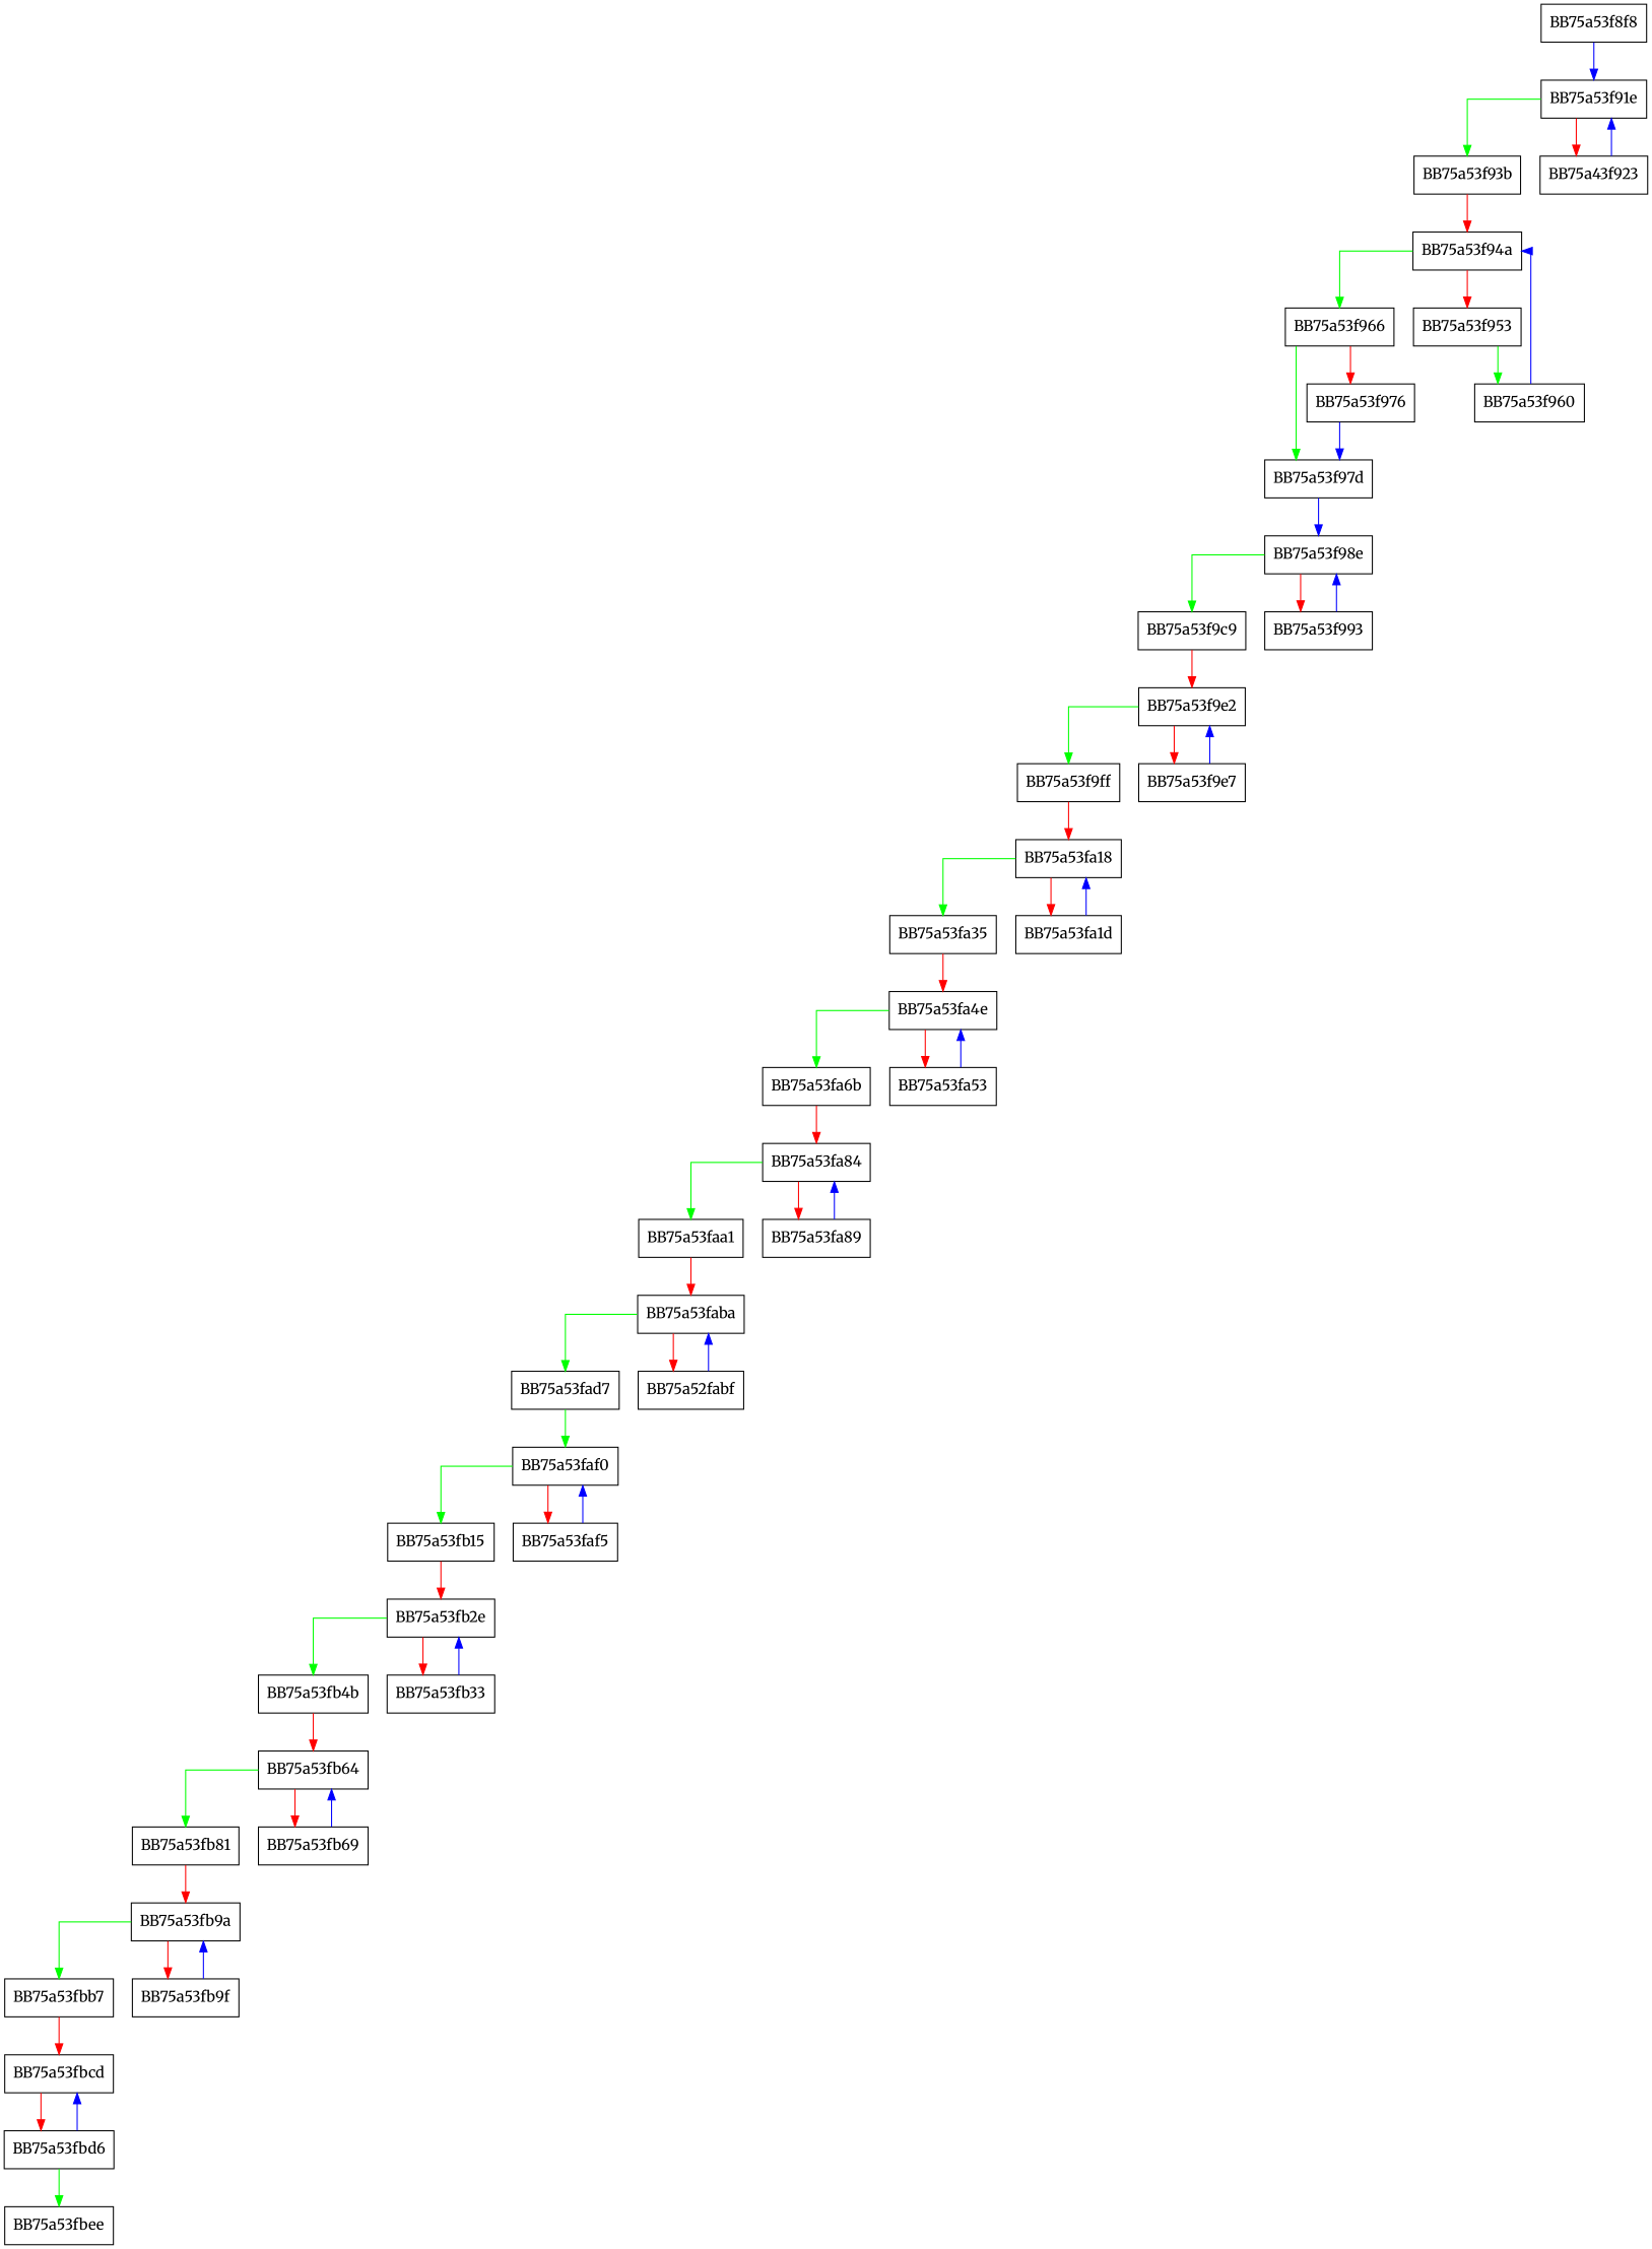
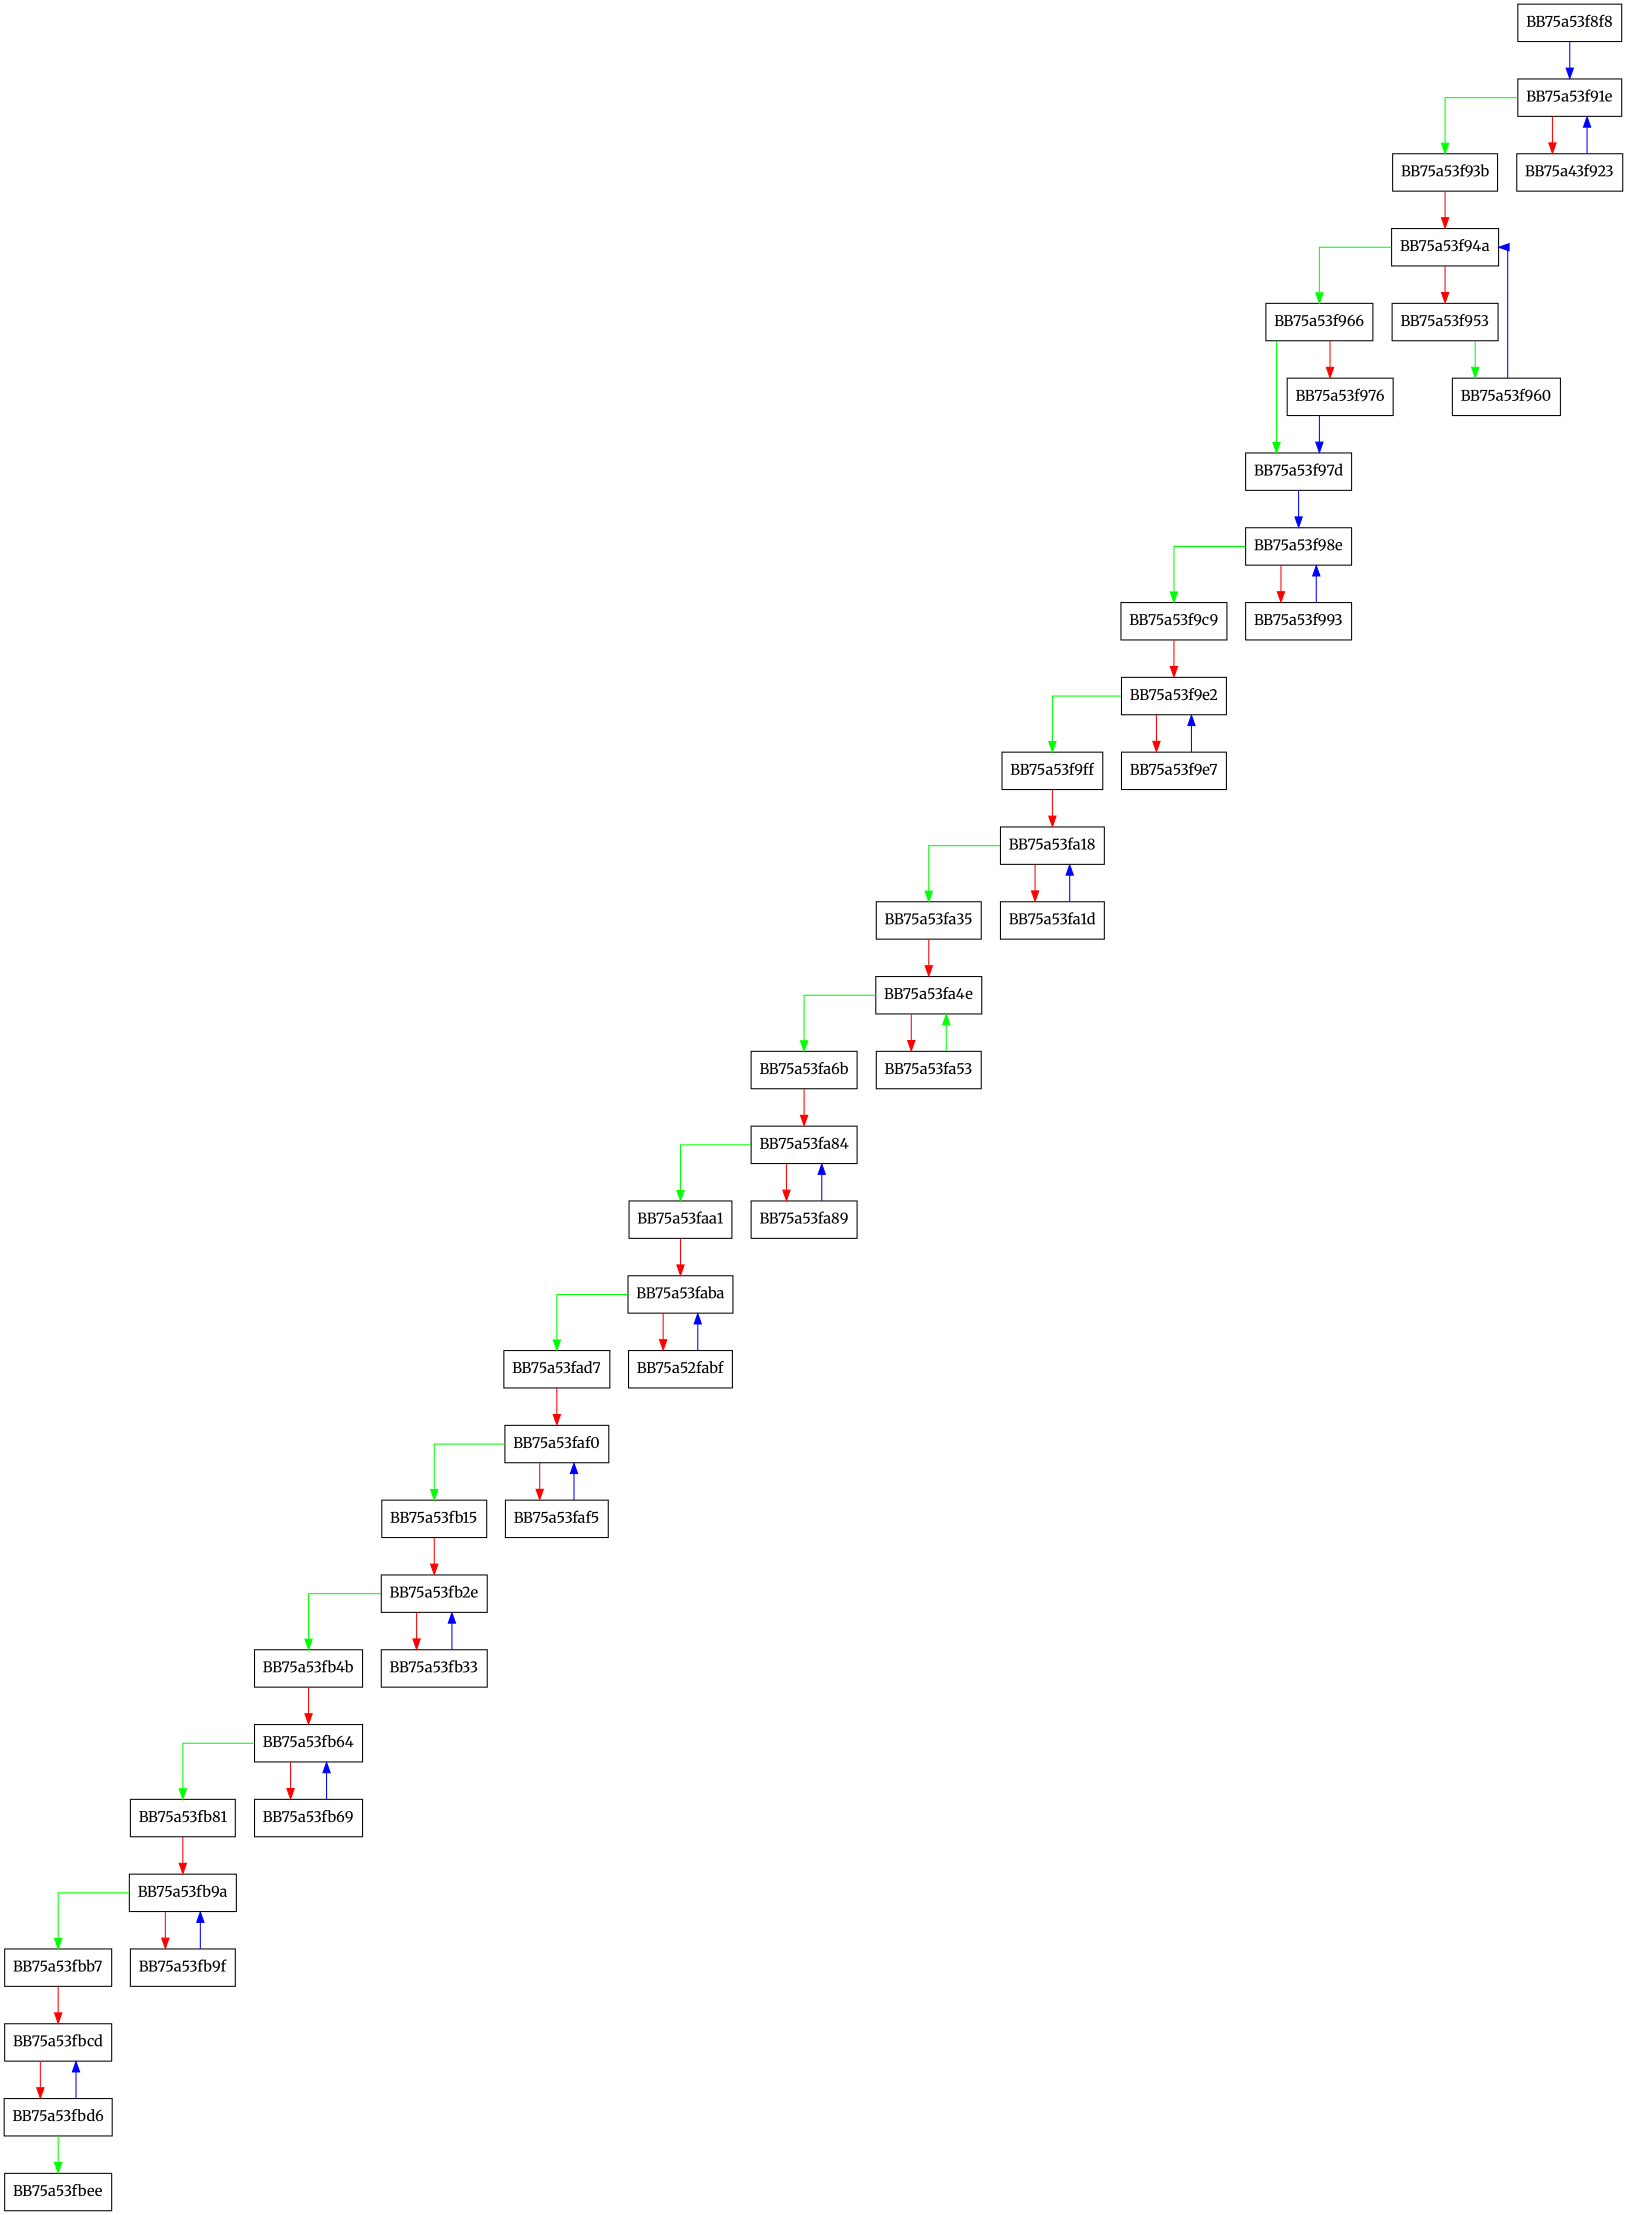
  digraph {
    fontname=Merriweather
    splines=ortho
    node [fontname=Merriweather shape=box]
    edge [color=red fontname=Merriweather]
    BB75a53f8f8
    BB75a53f91e
    BB75a53f93b
    n4 [label=BB75a43f923]
    BB75a53f94a
    BB75a53f966
    BB75a53f953
    BB75a53f97d
    BB75a53f976
    BB75a53f960
    BB75a53f98e
    BB75a53f9c9
    BB75a53f993
    BB75a53f9e2
    BB75a53f9ff
    BB75a53f9e7
    BB75a53fa18
    BB75a53fa35
    BB75a53fa1d
    BB75a53fa4e
    BB75a53fa6b
    BB75a53fa53
    BB75a53fa84
    BB75a53faa1
    BB75a53fa89
    BB75a53faba
    BB75a53fad7
    n28 [label=BB75a52fabf]
    BB75a53faf0
    BB75a53fb15
    BB75a53faf5
    BB75a53fb2e
    BB75a53fb4b
    BB75a53fb33
    BB75a53fb64
    BB75a53fb81
    BB75a53fb69
    BB75a53fb9a
    BB75a53fbb7
    BB75a53fb9f
    BB75a53fbcd
    BB75a53fbd6
    BB75a53fbee
    BB75a53f8f8 -> BB75a53f91e [color=blue]
    BB75a53f91e -> BB75a53f93b [color=green]
    BB75a53f91e -> n4
    BB75a53f93b -> BB75a53f94a
    n4 -> BB75a53f91e [color=blue]
    BB75a53f94a -> BB75a53f966 [color=green]
    BB75a53f94a -> BB75a53f953
    BB75a53f966 -> BB75a53f97d [color=green]
    BB75a53f966 -> BB75a53f976
    BB75a53f953 -> BB75a53f960 [color=green]
    BB75a53f97d -> BB75a53f98e [color=blue]
    BB75a53f976 -> BB75a53f97d [color=blue]
    BB75a53f960 -> BB75a53f94a [color=blue]
    BB75a53f98e -> BB75a53f9c9 [color=green]
    BB75a53f98e -> BB75a53f993
    BB75a53f9c9 -> BB75a53f9e2
    BB75a53f993 -> BB75a53f98e [color=blue]
    BB75a53f9e2 -> BB75a53f9ff [color=green]
    BB75a53f9e2 -> BB75a53f9e7
    BB75a53f9ff -> BB75a53fa18
    BB75a53f9e7 -> BB75a53f9e2 [color=blue]
    BB75a53fa18 -> BB75a53fa35 [color=green]
    BB75a53fa18 -> BB75a53fa1d
    BB75a53fa35 -> BB75a53fa4e
    BB75a53fa1d -> BB75a53fa18 [color=blue]
    BB75a53fa4e -> BB75a53fa6b [color=green]
    BB75a53fa4e -> BB75a53fa53
    BB75a53fa6b -> BB75a53fa84
-   BB75a53fa53 -> BB75a53fa4e [color=blue]
+   BB75a53fa53 -> BB75a53fa4e [color=green]
    BB75a53fa84 -> BB75a53faa1 [color=green]
    BB75a53fa84 -> BB75a53fa89
    BB75a53faa1 -> BB75a53faba
    BB75a53fa89 -> BB75a53fa84 [color=blue]
    BB75a53faba -> BB75a53fad7 [color=green]
    BB75a53faba -> n28
-   BB75a53fad7 -> BB75a53faf0 [color=green]
+   BB75a53fad7 -> BB75a53faf0
    n28 -> BB75a53faba [color=blue]
    BB75a53faf0 -> BB75a53fb15 [color=green]
    BB75a53faf0 -> BB75a53faf5
    BB75a53fb15 -> BB75a53fb2e
    BB75a53faf5 -> BB75a53faf0 [color=blue]
    BB75a53fb2e -> BB75a53fb4b [color=green]
    BB75a53fb2e -> BB75a53fb33
    BB75a53fb4b -> BB75a53fb64
    BB75a53fb33 -> BB75a53fb2e [color=blue]
    BB75a53fb64 -> BB75a53fb81 [color=green]
    BB75a53fb64 -> BB75a53fb69
    BB75a53fb81 -> BB75a53fb9a
    BB75a53fb69 -> BB75a53fb64 [color=blue]
    BB75a53fb9a -> BB75a53fbb7 [color=green]
    BB75a53fb9a -> BB75a53fb9f
    BB75a53fbb7 -> BB75a53fbcd
    BB75a53fb9f -> BB75a53fb9a [color=blue]
    BB75a53fbcd -> BB75a53fbd6
    BB75a53fbd6 -> BB75a53fbcd [color=blue]
    BB75a53fbd6 -> BB75a53fbee [color=green]
  }
